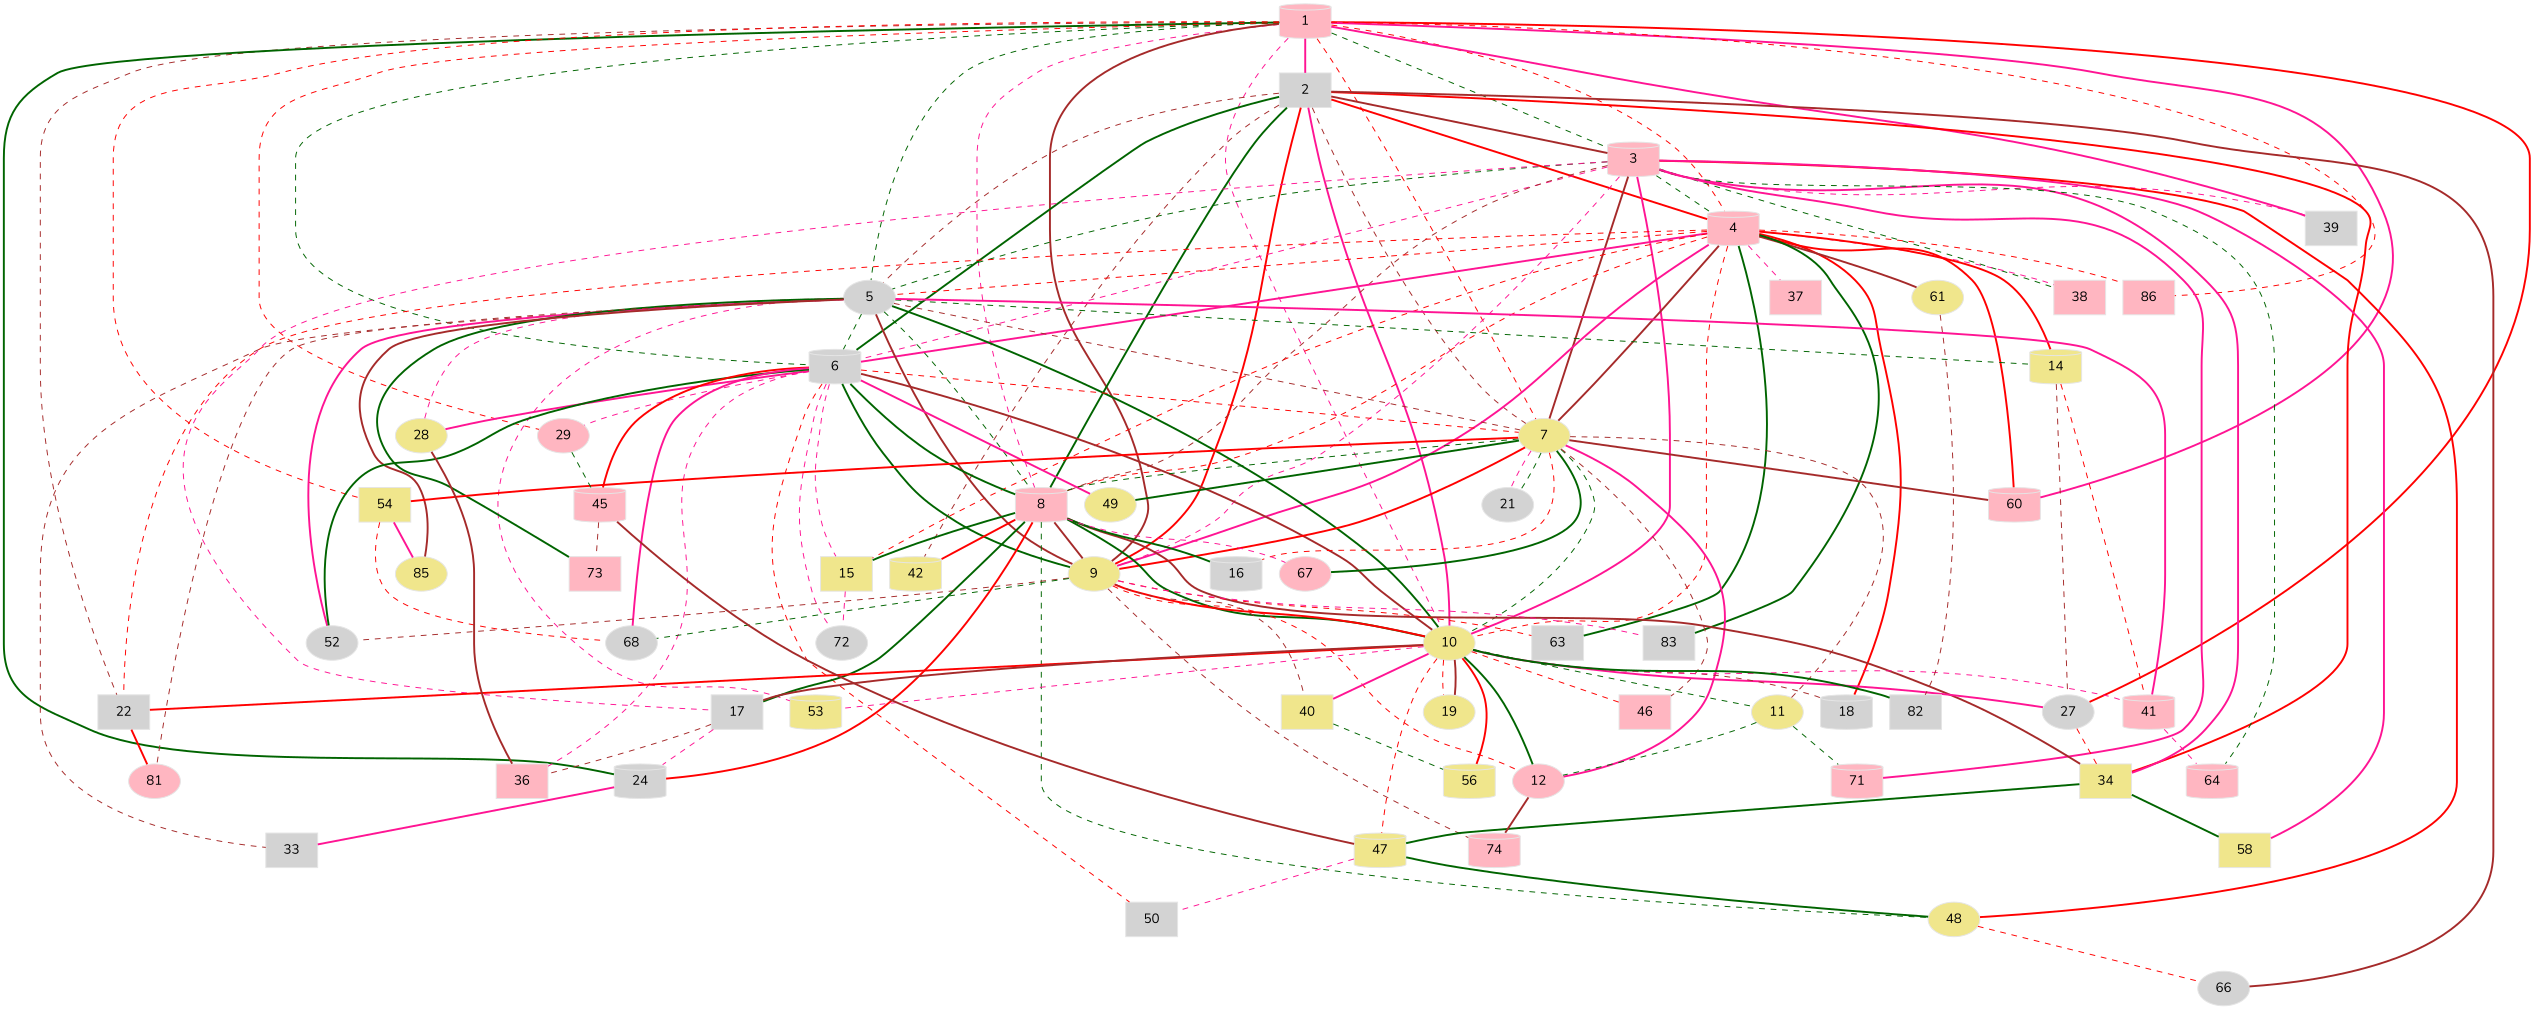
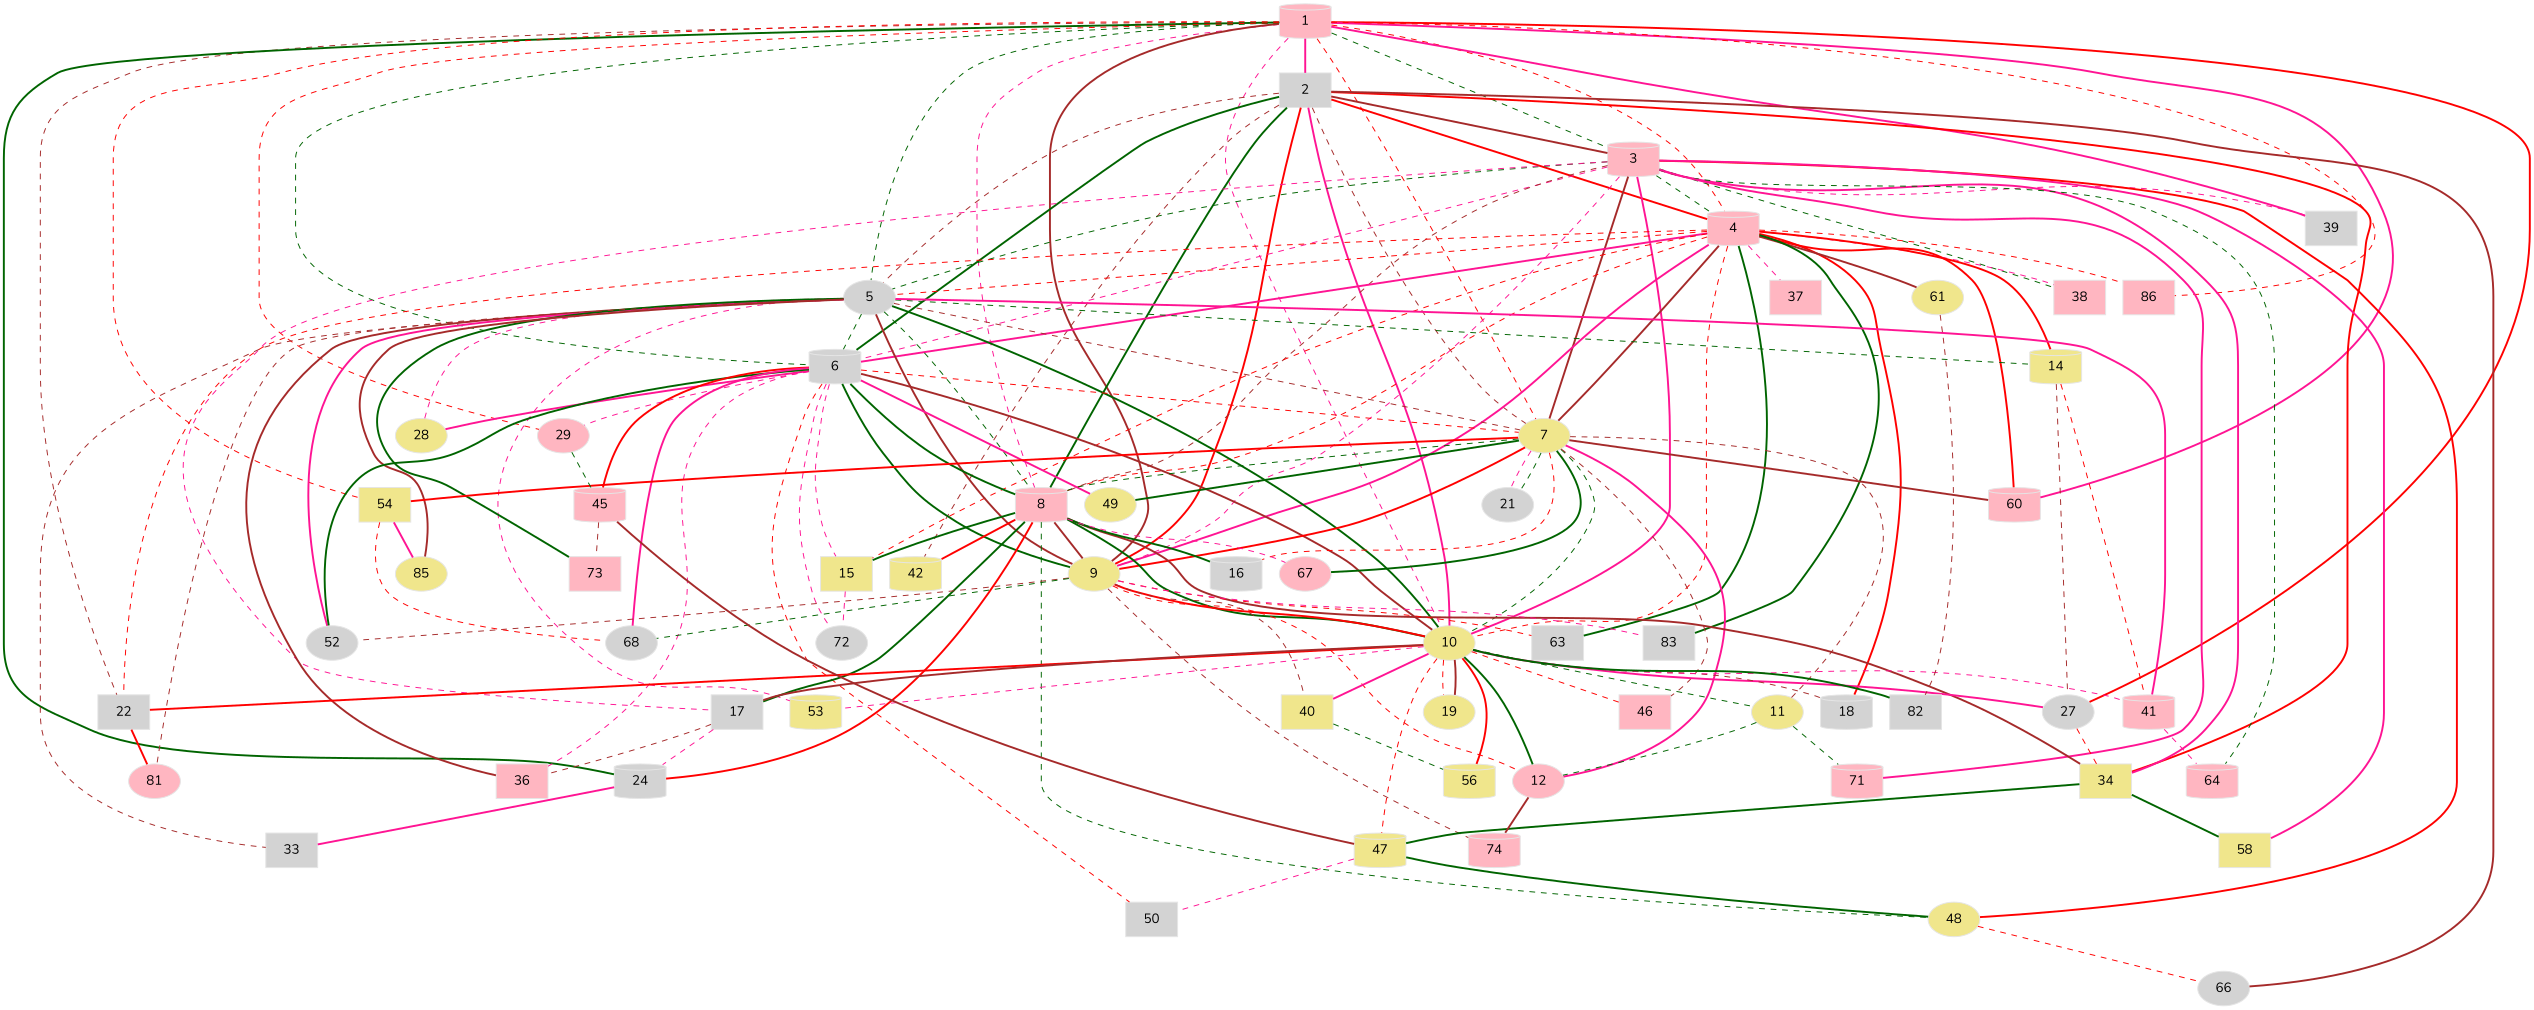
  graph {
    fontname=Nunito
    node [color=gray90 fillcolor=lightpink fontname=Nunito shape=ellipse style=filled]
    edge [color=deeppink fontname=Nunito style=dashed]
    1 [shape=cylinder super="+43"]
    2 [fillcolor=lightgrey shape=box super="+13"]
    3 [shape=cylinder super="+80"]
    4 [shape=cylinder super="+26"]
    5 [fillcolor=lightgrey super="+20"]
    6 [fillcolor=lightgrey shape=cylinder super="+31"]
    7 [fillcolor=khaki super="+51"]
    8 [shape=cylinder super="+84"]
    9 [fillcolor=khaki super="+44"]
    10 [fillcolor=khaki super="+70"]
    22 [fillcolor=lightgrey shape=box]
    24 [fillcolor=lightgrey shape=cylinder super="+32"]
    27 [fillcolor=lightgrey super="+77"]
    29
    39 [fillcolor=lightgrey shape=box]
    54 [fillcolor=khaki shape=box super="+79"]
    60 [shape=cylinder super="+75"]
    86 [shape=box]
    34 [fillcolor=khaki shape=box super="+59"]
    42 [fillcolor=khaki shape=cylinder]
    66 [fillcolor=lightgrey]
    17 [fillcolor=lightgrey shape=box super="+35"]
    38 [shape=box]
    48 [fillcolor=khaki super="+76"]
    58 [fillcolor=khaki shape=box]
    64 [shape=cylinder]
    71 [shape=cylinder]
    14 [fillcolor=khaki shape=cylinder super="+55"]
    15 [fillcolor=khaki shape=box super="+23"]
    18 [fillcolor=lightgrey shape=cylinder]
    37 [shape=box]
    61 [fillcolor=khaki]
    63 [fillcolor=lightgrey shape=box]
    83 [fillcolor=lightgrey shape=box]
    28 [fillcolor=khaki]
    33 [fillcolor=lightgrey shape=box]
    36 [shape=box super="+69"]
    41 [shape=cylinder super="+65"]
    52 [fillcolor=lightgrey super="+57"]
    53 [fillcolor=khaki shape=cylinder]
    73 [shape=box]
    81
    85 [fillcolor=khaki]
    45 [shape=cylinder]
    49 [fillcolor=khaki]
    50 [fillcolor=lightgrey shape=box]
    68 [fillcolor=lightgrey]
    72 [fillcolor=lightgrey]
    11 [fillcolor=khaki super="+78"]
    12 [super="+30"]
    16 [fillcolor=lightgrey shape=cylinder]
    21 [fillcolor=lightgrey]
    46 [shape=box]
    67
    40 [fillcolor=khaki shape=box]
    74 [shape=cylinder]
    19 [fillcolor=khaki super="+25"]
    47 [fillcolor=khaki shape=cylinder super="+62"]
    56 [fillcolor=khaki shape=cylinder]
    82 [fillcolor=lightgrey shape=box]
    1 -- 2 [style=bold weight=2]
    1 -- 3 [color=darkgreen]
    1 -- 4 [color=red weight=2]
    1 -- 5 [color=darkgreen]
    1 -- 6 [color=darkgreen]
    1 -- 7 [color=red weight=2]
    1 -- 8
    1 -- 9 [color=brown style=bold]
    1 -- 10
    1 -- 22 [color=brown]
    1 -- 24 [color=darkgreen style=bold]
    1 -- 27 [color=red style=bold]
    1 -- 29 [color=red]
    1 -- 39 [style=bold]
    1 -- 54 [color=red]
    1 -- 60 [style=bold]
    1 -- 86 [color=red]
    2 -- 3 [color=brown style=bold]
    2 -- 4 [color=red style=bold]
    2 -- 5 [color=brown]
    2 -- 6 [color=darkgreen style=bold]
    2 -- 7 [color=brown]
    2 -- 8 [color=darkgreen style=bold]
    2 -- 9 [color=red style=bold]
    2 -- 10 [style=bold]
    2 -- 34 [color=red style=bold]
    2 -- 42 [color=brown]
    2 -- 66 [color=brown style=bold]
    3 -- 4 [color=darkgreen]
    3 -- 5 [color=darkgreen]
    3 -- 6
    3 -- 7 [color=brown style=bold]
    3 -- 8 [color=brown]
    3 -- 9
    3 -- 10 [style=bold]
    3 -- 39
    3 -- 34 [style=bold]
    3 -- 17
    3 -- 38 [color=darkgreen]
    3 -- 48 [color=red style=bold]
    3 -- 58 [style=bold]
    3 -- 64 [color=darkgreen]
    3 -- 71 [style=bold]
    4 -- 5 [color=red]
    4 -- 6 [style=bold]
    4 -- 7 [color=brown style=bold]
    4 -- 8 [color=red]
    4 -- 9 [style=bold weight=2]
    4 -- 10 [color=red]
    4 -- 22 [color=red]
    4 -- 60 [color=red style=bold]
    4 -- 86 [color=red]
    4 -- 38
    4 -- 14 [color=red style=bold]
    4 -- 15 [color=red]
    4 -- 18 [color=red style=bold]
    4 -- 37
    4 -- 61 [color=brown style=bold weight=2]
    4 -- 63 [color=darkgreen style=bold]
    4 -- 83 [color=darkgreen style=bold]
    5 -- 6 [color=darkgreen]
    5 -- 7 [color=brown]
    5 -- 8 [color=darkgreen]
    5 -- 9 [color=brown style=bold weight=2]
    5 -- 10 [color=darkgreen style=bold]
    5 -- 14 [color=darkgreen]
    5 -- 28
    5 -- 33 [color=brown]
-   28 -- 36 [color=brown style=bold]
+   5 -- 36 [color=brown style=bold]
    5 -- 41 [style=bold weight=2]
    5 -- 52 [style=bold]
    5 -- 53
    5 -- 73 [color=darkgreen style=bold]
    5 -- 81 [color=brown]
    5 -- 85 [color=brown style=bold]
    6 -- 7 [color=red]
    6 -- 8 [color=darkgreen style=bold weight=2]
    6 -- 9 [color=darkgreen style=bold]
    6 -- 10 [color=brown style=bold weight=2]
    6 -- 29
    6 -- 15
    6 -- 28 [style=bold]
    6 -- 36
    6 -- 52 [color=darkgreen style=bold]
    6 -- 45 [color=red style=bold]
    6 -- 49 [style=bold]
    6 -- 50 [color=red]
    6 -- 68 [style=bold]
    6 -- 72
    7 -- 8 [color=darkgreen]
    7 -- 9 [color=red style=bold]
    7 -- 10 [color=darkgreen]
    7 -- 54 [color=red style=bold]
    7 -- 60 [color=brown style=bold]
    7 -- 49 [color=darkgreen style=bold]
    7 -- 11 [color=brown]
    7 -- 12 [style=bold]
    7 -- 16 [color=red]
    7 -- 21
    7 -- 21 [color=darkgreen]
    7 -- 46 [color=brown]
    7 -- 67 [color=darkgreen style=bold]
    8 -- 9 [color=brown style=bold]
    8 -- 10 [color=darkgreen style=bold]
    8 -- 24 [color=red style=bold]
    8 -- 34 [color=brown style=bold]
    8 -- 42 [color=red style=bold]
    8 -- 17 [color=darkgreen style=bold]
    8 -- 48 [color=darkgreen]
    8 -- 15 [color=darkgreen style=bold]
    8 -- 16 [color=darkgreen style=bold]
    8 -- 67
    9 -- 10 [color=red style=bold]
    9 -- 63 [color=red]
    9 -- 83
    9 -- 52 [color=brown]
    9 -- 68 [color=darkgreen]
    9 -- 12 [color=red]
    9 -- 40 [color=brown]
    9 -- 74 [color=brown]
    10 -- 22 [color=red style=bold]
    10 -- 27 [style=bold]
    10 -- 17 [color=brown style=bold]
    10 -- 18 [color=brown]
    10 -- 41
    10 -- 53
    10 -- 11 [color=darkgreen]
    10 -- 12 [color=darkgreen style=bold weight=2]
    10 -- 46 [color=red]
    10 -- 40 [style=bold]
    10 -- 19 [color=red weight=2]
    10 -- 19 [color=brown style=bold]
    10 -- 47 [color=red]
    10 -- 56 [color=red style=bold]
    10 -- 82 [color=darkgreen style=bold]
    22 -- 81 [color=red style=bold]
    24 -- 33 [style=bold]
    27 -- 34 [color=red]
    29 -- 45 [color=darkgreen]
    54 -- 85 [style=bold]
    54 -- 68 [color=red]
    34 -- 58 [color=darkgreen style=bold]
    34 -- 47 [color=darkgreen style=bold]
    17 -- 24
    17 -- 36 [color=brown]
    48 -- 66 [color=red]
    14 -- 27 [color=brown]
    14 -- 41 [color=red]
    15 -- 72
    61 -- 82 [color=brown]
    41 -- 64
    45 -- 73 [color=brown]
    45 -- 47 [color=brown style=bold]
    11 -- 71 [color=darkgreen]
    11 -- 12 [color=darkgreen]
    12 -- 74 [color=brown style=bold]
    40 -- 56 [color=darkgreen]
    47 -- 48 [color=darkgreen style=bold]
    47 -- 50
  }
